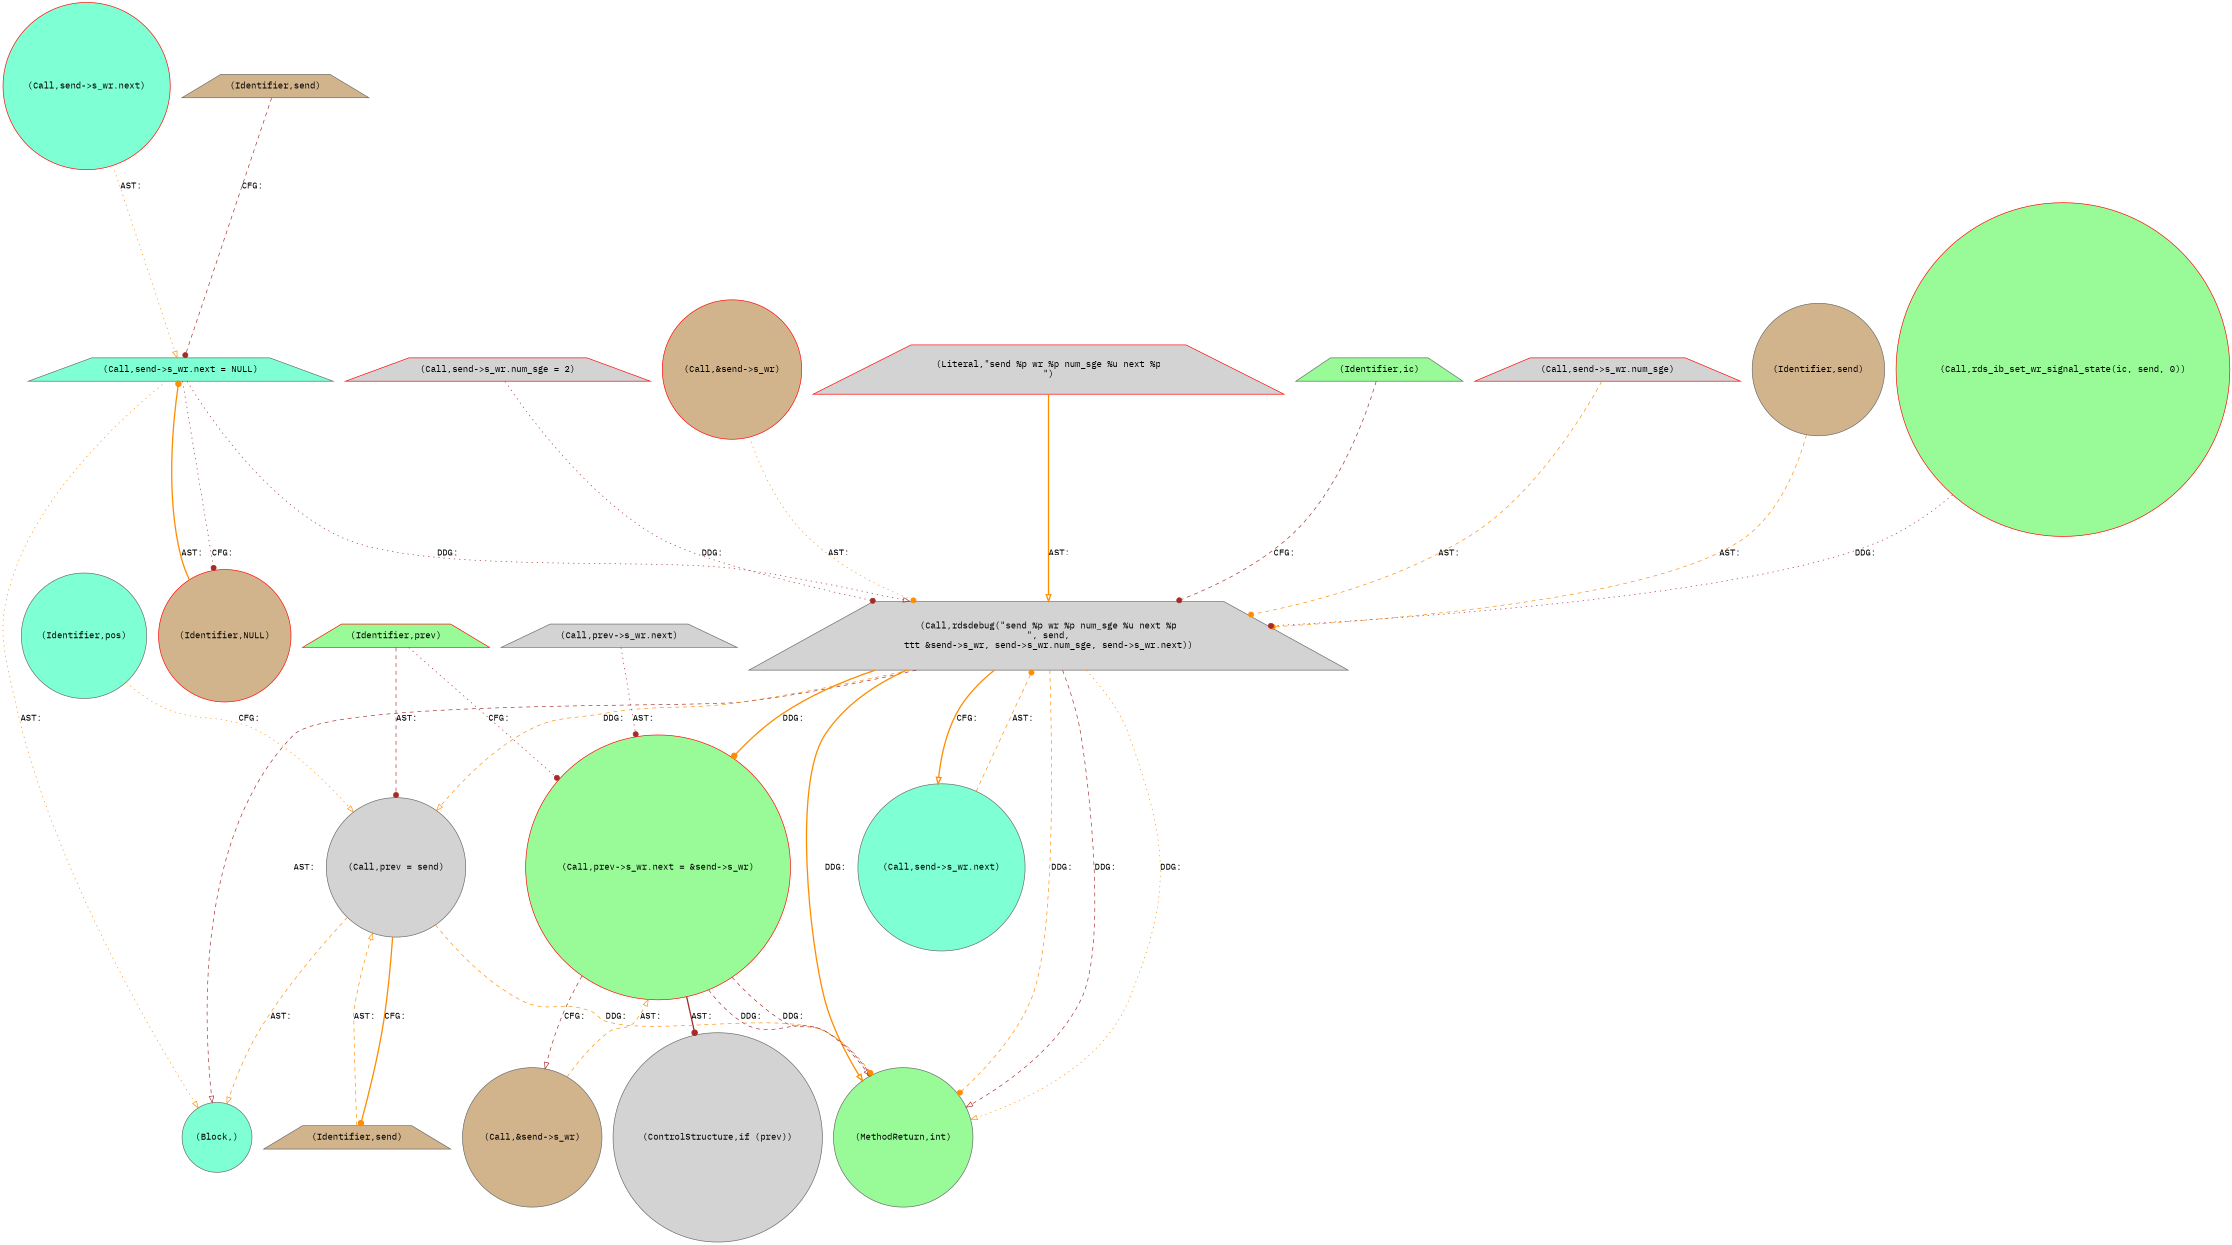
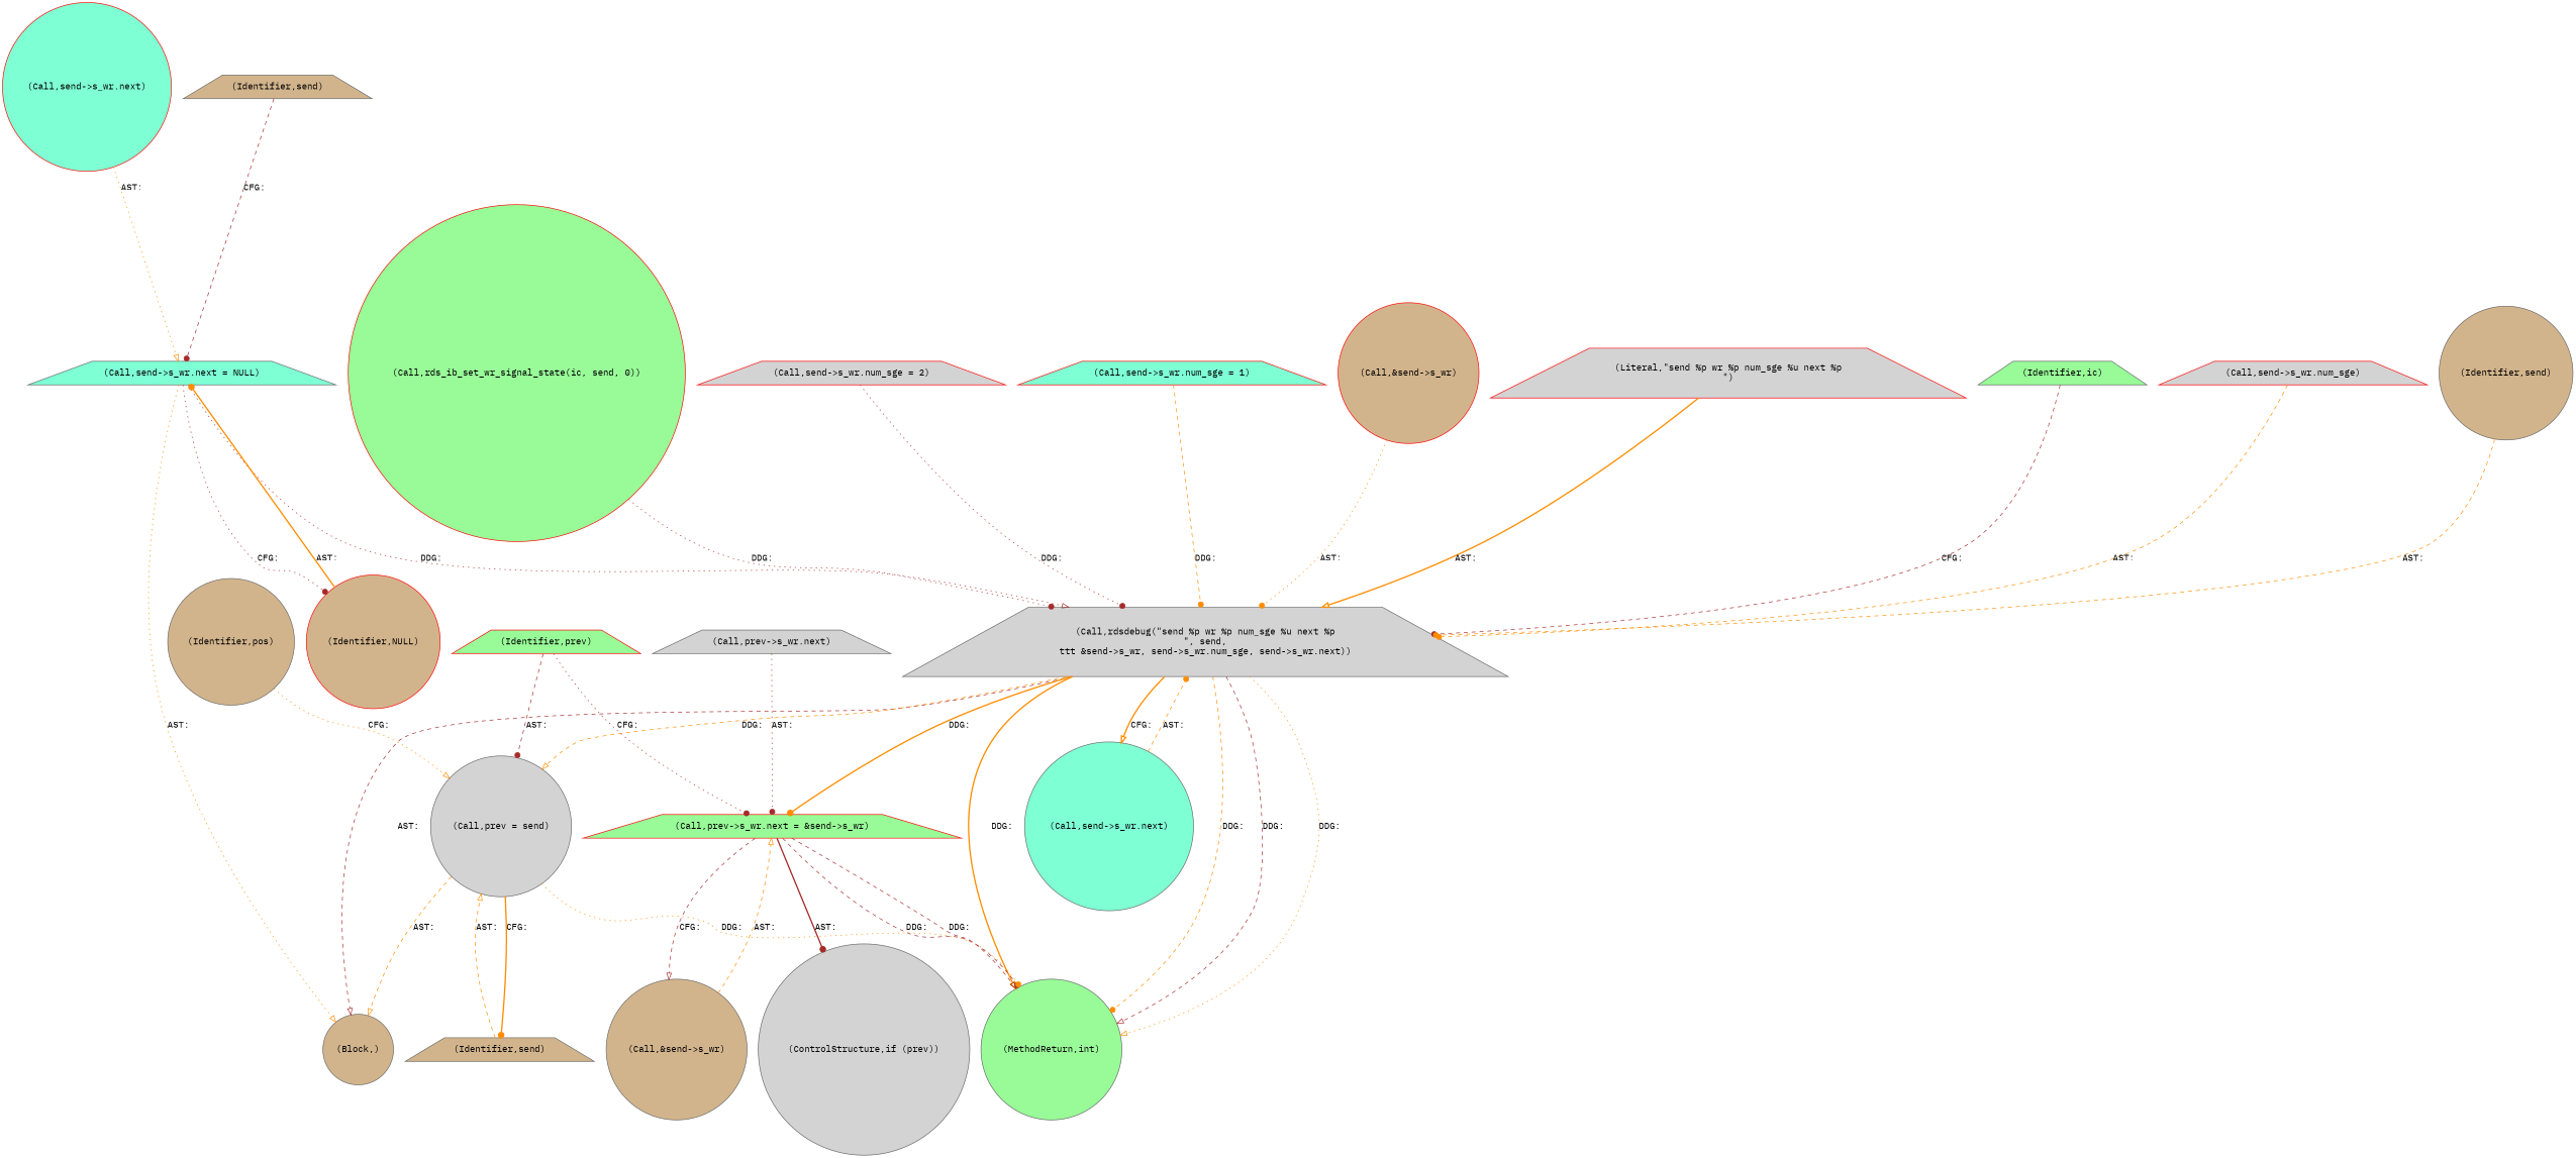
  digraph {
    fontname="IBM Plex Mono"
    node [color=gray40 fillcolor=lightgrey fontname="IBM Plex Mono" shape=circle style=filled]
    edge [arrowhead=dot color=darkorange fontname="IBM Plex Mono" style=dashed]
    n1 [fillcolor=aquamarine label="(Call,send->s_wr.next = NULL)" shape=trapezium]
    n2 [label="(Call,rdsdebug(\"send %p wr %p num_sge %u next %p\n\", send,\n\t\t\t &send->s_wr, send->s_wr.num_sge, send->s_wr.next))" shape=trapezium]
    n3 [color=red fillcolor=tan label="(Identifier,NULL)"]
-   n4 [fillcolor=aquamarine label="(Block,)"]
-   n5 [color=red fillcolor=palegreen label="(Call,prev->s_wr.next = &send->s_wr)"]
+   n4 [fillcolor=tan label="(Block,)"]
+   n5 [color=red fillcolor=palegreen label="(Call,prev->s_wr.next = &send->s_wr)" shape=trapezium]
    n6 [label="(Call,prev = send)"]
    n7 [fillcolor=aquamarine label="(Call,send->s_wr.next)"]
    n8 [fillcolor=palegreen label="(MethodReturn,int)"]
    n9 [fillcolor=tan label="(Call,&send->s_wr)"]
    n10 [label="(ControlStructure,if (prev))"]
    n11 [fillcolor=tan label="(Identifier,send)" shape=trapezium]
+   n12 [color=red fillcolor=aquamarine label="(Call,send->s_wr.num_sge = 1)" shape=trapezium]
    n13 [color=red fillcolor=tan label="(Call,&send->s_wr)"]
    n14 [color=red label="(Literal,\"send %p wr %p num_sge %u next %p\n\")" shape=trapezium]
    n15 [color=red fillcolor=aquamarine label="(Call,send->s_wr.next)"]
    n16 [fillcolor=tan label="(Identifier,send)" shape=trapezium]
    n17 [fillcolor=palegreen label="(Identifier,ic)" shape=trapezium]
    n18 [color=red label="(Call,send->s_wr.num_sge)" shape=trapezium]
    n19 [fillcolor=tan label="(Identifier,send)"]
    n20 [color=red fillcolor=palegreen label="(Call,rds_ib_set_wr_signal_state(ic, send, 0))"]
    n21 [color=red label="(Call,send->s_wr.num_sge = 2)" shape=trapezium]
-   n22 [fillcolor=aquamarine label="(Identifier,pos)"]
+   n22 [fillcolor=tan label="(Identifier,pos)"]
    n23 [color=red fillcolor=palegreen label="(Identifier,prev)" shape=trapezium]
    n24 [label="(Call,prev->s_wr.next)" shape=trapezium]
    n1 -> n2 [arrowhead=onormal color=brown label="DDG: " style=dotted]
    n1 -> n3 [color=brown label="CFG: " style=dotted]
    n1 -> n4 [arrowhead=onormal label="AST: " style=dotted]
    n2 -> n4 [arrowhead=onormal color=brown label="AST: "]
    n2 -> n5 [label="DDG: " style=bold]
    n2 -> n6 [arrowhead=onormal label="DDG: "]
    n2 -> n7 [arrowhead=onormal label="CFG: " style=bold]
    n2 -> n8 [arrowhead=onormal label="DDG: " style=dotted]
    n2 -> n8 [arrowhead=onormal label="DDG: " style=bold]
    n2 -> n8 [label="DDG: "]
    n2 -> n8 [arrowhead=onormal color=brown label="DDG: "]
    n3 -> n1 [label="AST: " style=bold]
    n5 -> n8 [color=brown label="DDG: "]
    n5 -> n8 [arrowhead=onormal color=brown label="DDG: "]
    n5 -> n9 [arrowhead=onormal color=brown label="CFG: "]
    n5 -> n10 [color=brown label="AST: " style=bold]
    n6 -> n4 [arrowhead=onormal label="AST: "]
-   n6 -> n8 [label="DDG: "]
+   n6 -> n8 [label="DDG: " style=dotted]
    n6 -> n11 [label="CFG: " style=bold]
    n7 -> n2 [label="AST: "]
    n9 -> n5 [arrowhead=onormal label="AST: "]
    n11 -> n6 [arrowhead=onormal label="AST: "]
+   n12 -> n2 [label="DDG: "]
    n13 -> n2 [label="AST: " style=dotted]
    n14 -> n2 [arrowhead=onormal label="AST: " style=bold]
    n15 -> n1 [arrowhead=onormal label="AST: " style=dotted]
    n16 -> n1 [color=brown label="CFG: "]
    n17 -> n2 [color=brown label="CFG: "]
    n18 -> n2 [label="AST: "]
    n19 -> n2 [label="AST: "]
    n20 -> n2 [color=brown label="DDG: " style=dotted]
    n21 -> n2 [color=brown label="DDG: " style=dotted]
    n22 -> n6 [arrowhead=onormal label="CFG: " style=dotted]
    n23 -> n5 [color=brown label="CFG: " style=dotted]
    n23 -> n6 [color=brown label="AST: "]
    n24 -> n5 [color=brown label="AST: " style=dotted]
  }
